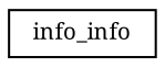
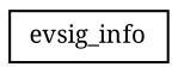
  digraph {
    rankdir=TB
    fontname="Noto Serif"
-   n1 [color=black fillcolor=white fontname="Noto Serif" fontsize=10 height=0.2 label=info_info shape=record style=filled width=0.4]
+   n1 [color=black fillcolor=white fontname="Noto Serif" fontsize=10 height=0.2 label=evsig_info shape=record style=filled width=0.4]
  }
